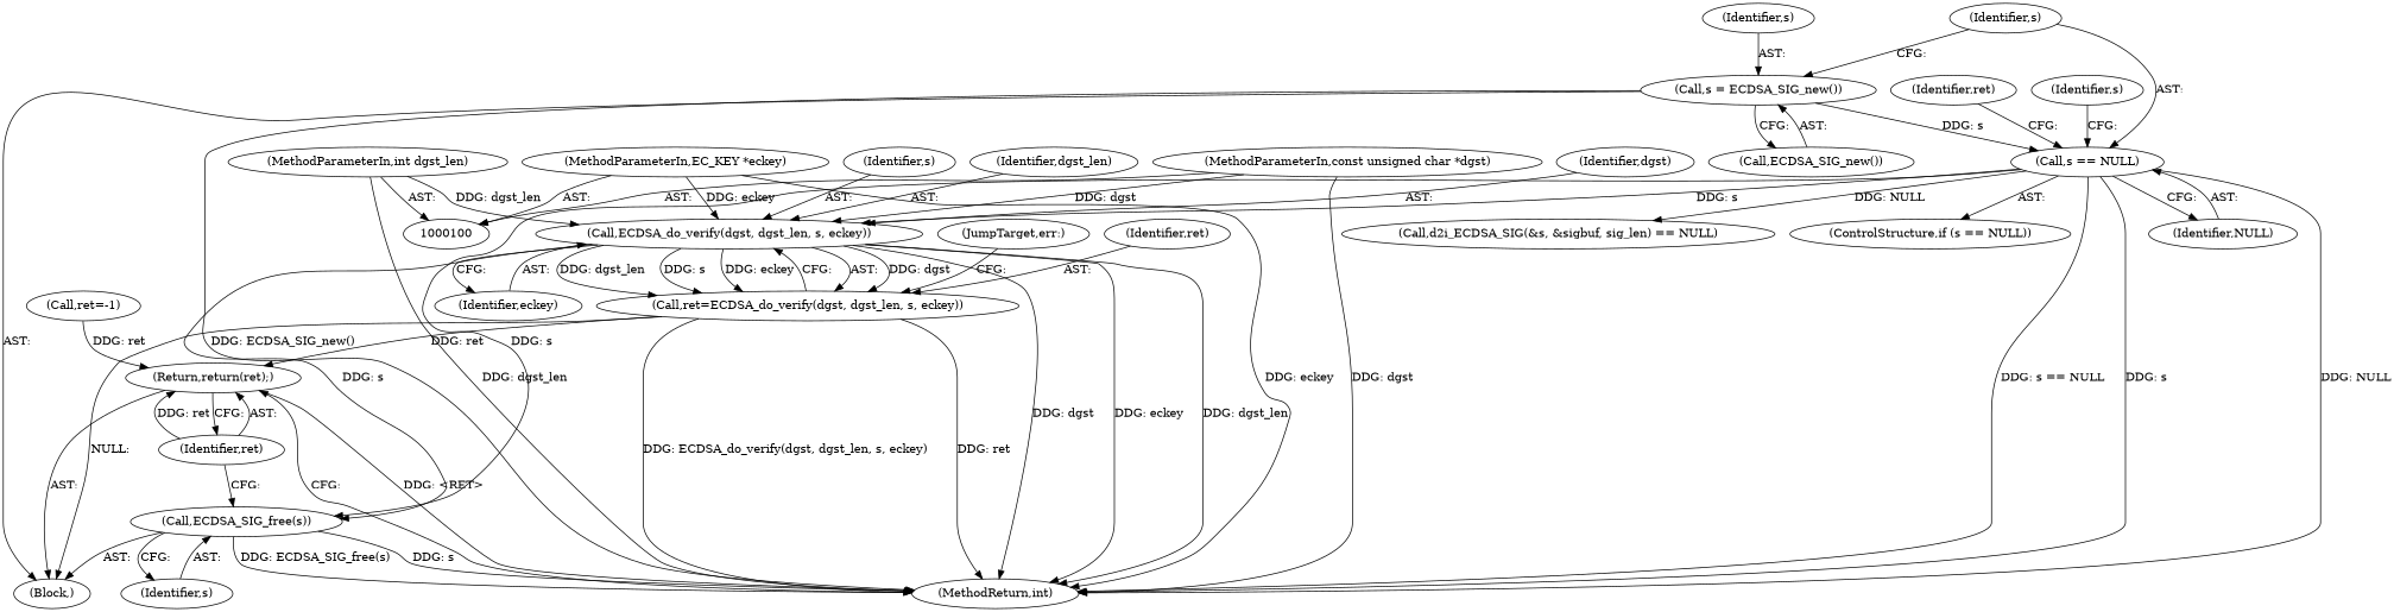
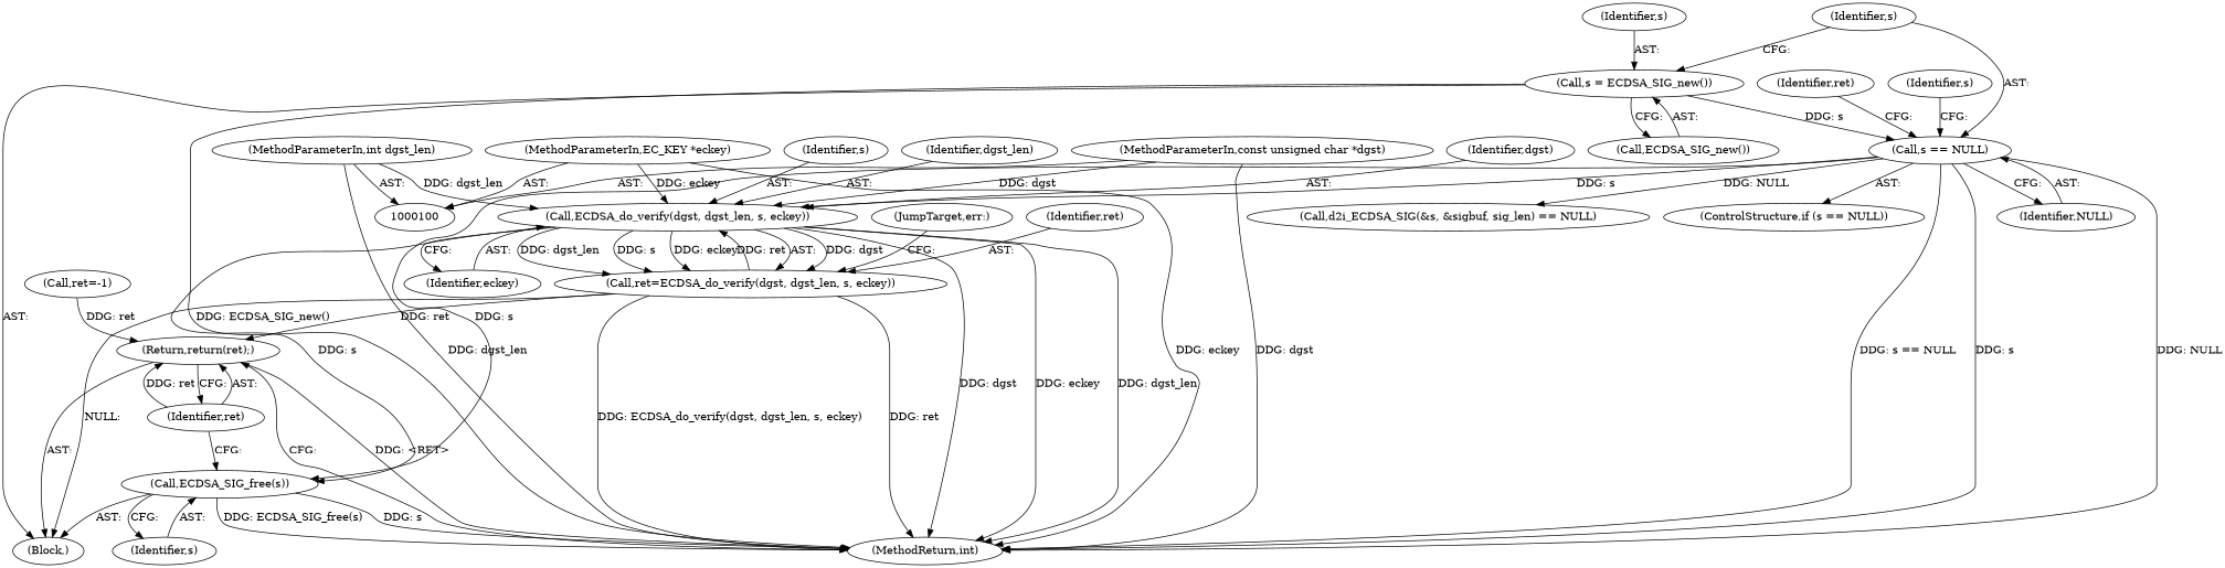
  digraph {
    n1 [label="(Call,ECDSA_do_verify(dgst, dgst_len, s, eckey))"]
    n2 [label="(Call,ret=ECDSA_do_verify(dgst, dgst_len, s, eckey))"]
    n3 [label="(Call,ECDSA_SIG_free(s))"]
    n4 [label="(MethodReturn,int)"]
    n5 [label="(Identifier,eckey)"]
    n6 [label="(Block,)"]
    n7 [label="(Return,return(ret);)"]
    n8 [label="(Identifier,s)"]
    n9 [label="(MethodParameterIn,const unsigned char *dgst)"]
    1000100
    n11 [label="(MethodParameterIn,int dgst_len)"]
    n12 [label="(Call,s == NULL)"]
    n13 [label="(Call,d2i_ECDSA_SIG(&s, &sigbuf, sig_len) == NULL)"]
    n14 [label="(ControlStructure,if (s == NULL))"]
    n15 [label="(Identifier,NULL)"]
    n16 [label="(Call,s = ECDSA_SIG_new())"]
    n17 [label="(Call,ECDSA_SIG_new())"]
    n18 [label="(MethodParameterIn,EC_KEY *eckey)"]
    n19 [label="(Identifier,ret)"]
    n20 [label="(JumpTarget,err:)"]
    n21 [label="(Identifier,s)"]
    n22 [label="(Identifier,s)"]
    n23 [label="(Identifier,dgst_len)"]
    n24 [label="(Identifier,ret)"]
    n25 [label="(Identifier,dgst)"]
    n26 [label="(Identifier,ret)"]
    n27 [label="(Identifier,s)"]
    n28 [label="(Identifier,s)"]
    n29 [label="(Call,ret=-1)"]
    n1 -> n2 [label="AST: "]
    n1 -> n2 [label="DDG: dgst"]
    n1 -> n2 [label="DDG: dgst_len"]
    n1 -> n2 [label="DDG: s"]
    n1 -> n2 [label="DDG: eckey"]
    n1 -> n3 [label="DDG: s"]
    n1 -> n4 [label="DDG: dgst"]
    n1 -> n4 [label="DDG: eckey"]
    n1 -> n4 [label="DDG: dgst_len"]
    n1 -> n5 [label="CFG: "]
-   n2 -> n1 [label="CFG: "]
+   n2 -> n1 [label="DDG: ret"]
    n2 -> n4 [label="DDG: ret"]
    n2 -> n4 [label="DDG: ECDSA_do_verify(dgst, dgst_len, s, eckey)"]
    n2 -> n6 [label="NULL: "]
    n2 -> n7 [label="DDG: ret"]
    n3 -> n4 [label="DDG: s"]
    n3 -> n4 [label="DDG: ECDSA_SIG_free(s)"]
    n3 -> n6 [label="AST: "]
    n3 -> n8 [label="CFG: "]
    n4 -> n7 [label="CFG: "]
    n5 -> n1 [label="AST: "]
    n7 -> n4 [label="DDG: <RET>"]
    n7 -> n6 [label="AST: "]
    n7 -> n19 [label="CFG: "]
    n8 -> n3 [label="AST: "]
    n9 -> n1 [label="DDG: dgst"]
    n9 -> n4 [label="DDG: dgst"]
    n9 -> 1000100 [label="AST: "]
    n11 -> n1 [label="DDG: dgst_len"]
    n11 -> n4 [label="DDG: dgst_len"]
    n11 -> 1000100 [label="AST: "]
    n12 -> n1 [label="DDG: s"]
    n12 -> n3 [label="DDG: s"]
    n12 -> n4 [label="DDG: s == NULL"]
    n12 -> n4 [label="DDG: s"]
    n12 -> n4 [label="DDG: NULL"]
    n12 -> n13 [label="DDG: NULL"]
    n12 -> n14 [label="AST: "]
    n12 -> n15 [label="CFG: "]
    n15 -> n12 [label="AST: "]
    n16 -> n4 [label="DDG: ECDSA_SIG_new()"]
    n16 -> n6 [label="AST: "]
    n16 -> n12 [label="DDG: s"]
    n16 -> n17 [label="CFG: "]
    n17 -> n16 [label="AST: "]
    n18 -> n1 [label="DDG: eckey"]
    n18 -> n4 [label="DDG: eckey"]
    n18 -> 1000100 [label="AST: "]
    n19 -> n3 [label="CFG: "]
    n19 -> n7 [label="AST: "]
    n19 -> n7 [label="DDG: ret"]
    n20 -> n2 [label="CFG: "]
    n21 -> n16 [label="AST: "]
    n22 -> n12 [label="AST: "]
    n22 -> n16 [label="CFG: "]
    n23 -> n1 [label="AST: "]
    n24 -> n12 [label="CFG: "]
    n25 -> n1 [label="AST: "]
    n26 -> n2 [label="AST: "]
    n27 -> n12 [label="CFG: "]
    n28 -> n1 [label="AST: "]
    n29 -> n7 [label="DDG: ret"]
  }
